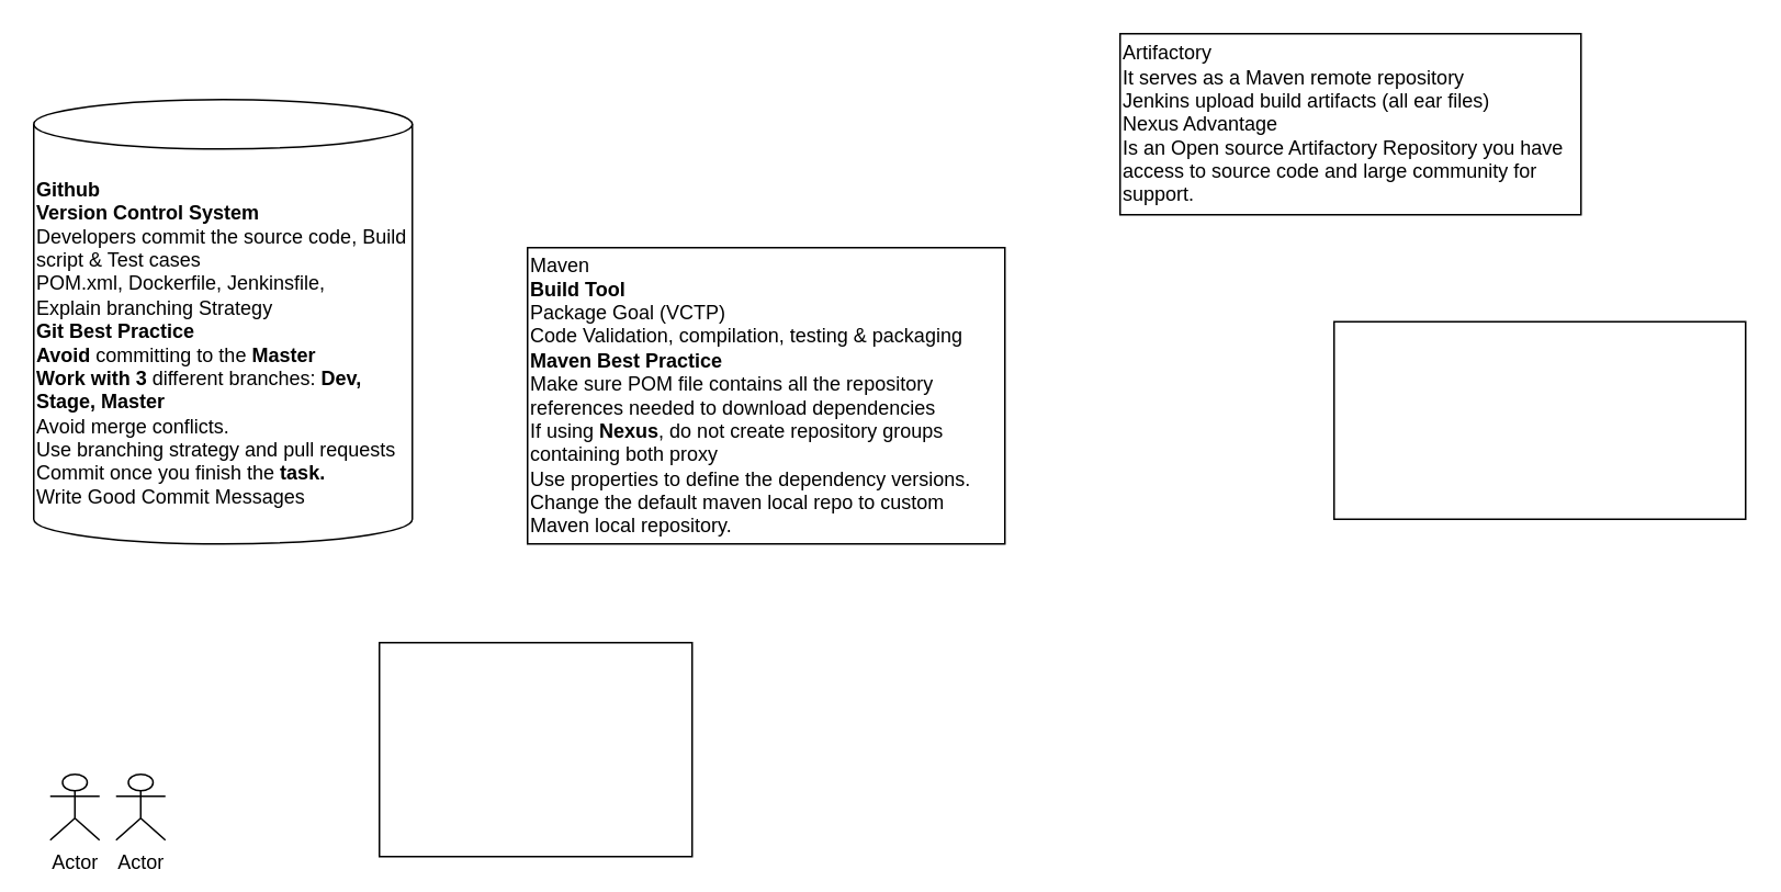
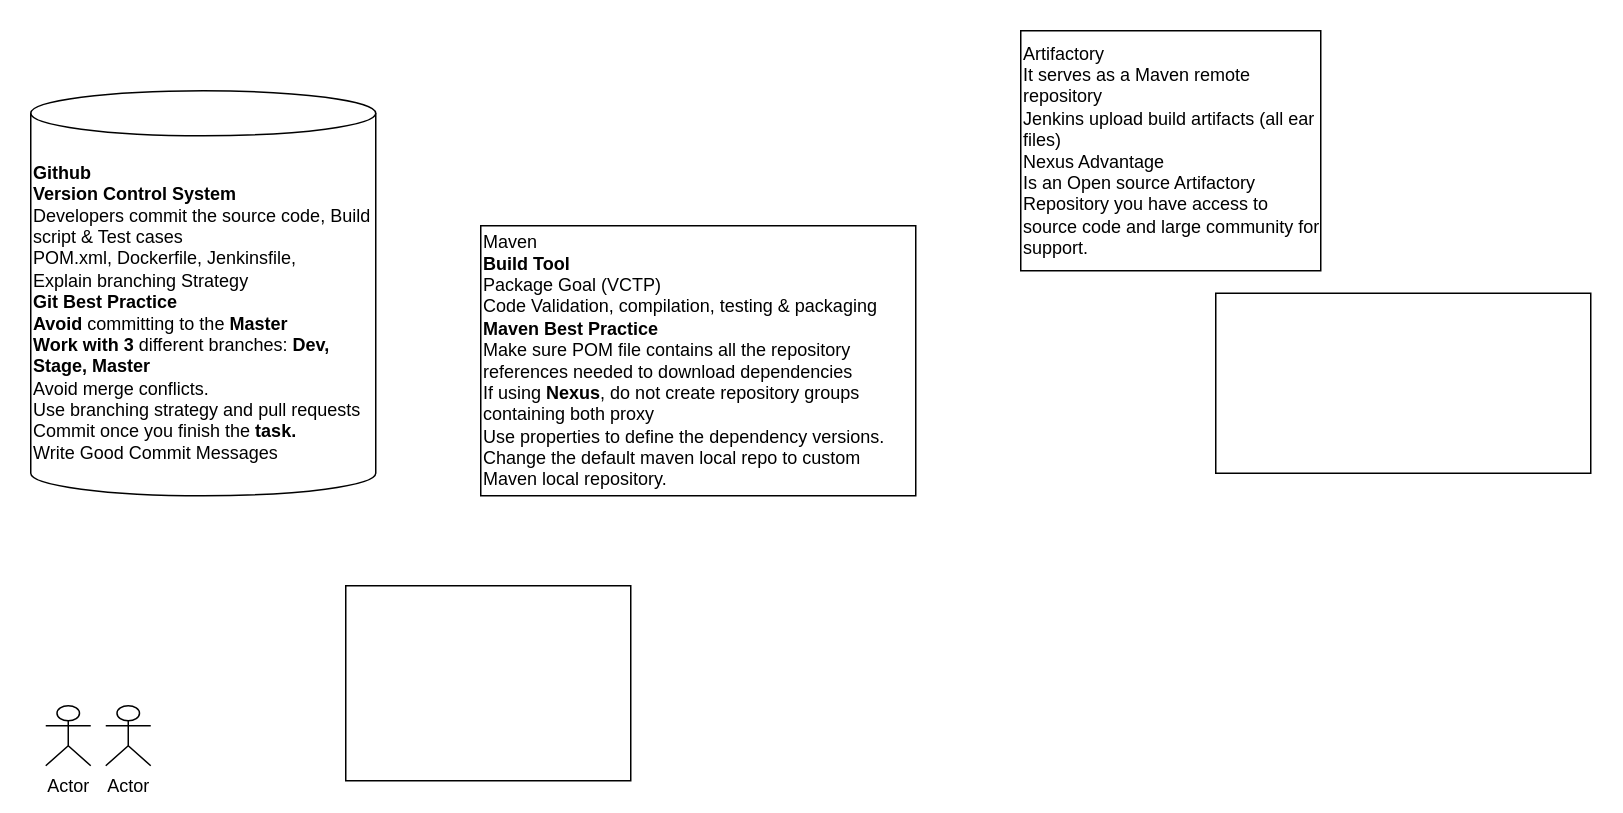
  <mxCell id="0" />
  <mxCell id="1" parent="0" />
  <mxCell id="2" value="Actor" style="shape=umlActor;verticalLabelPosition=bottom;verticalAlign=top;html=1;outlineConnect=0;" parent="1" vertex="1"><mxGeometry x="30" y="470" width="30" height="40" as="geometry" /></mxCell>
  <mxCell id="3" value="Actor" style="shape=umlActor;verticalLabelPosition=bottom;verticalAlign=top;html=1;outlineConnect=0;" parent="1" vertex="1"><mxGeometry x="70" y="470" width="30" height="40" as="geometry" /></mxCell>
  <mxCell id="4" value="&lt;div align=&quot;left&quot;&gt;&lt;font style=&quot;font-size: 12px&quot;&gt;&lt;b&gt;Github&lt;/b&gt;&lt;/font&gt;&lt;/div&gt;&lt;div align=&quot;left&quot;&gt;&lt;b&gt;Version Control System&lt;/b&gt;&lt;/div&gt;&lt;div align=&quot;left&quot;&gt;Developers commit the source code, Build script &amp;amp; Test cases&lt;/div&gt;&lt;div align=&quot;left&quot;&gt;POM.xml, Dockerfile, Jenkinsfile,&lt;/div&gt;&lt;div align=&quot;left&quot;&gt;Explain branching Strategy&lt;/div&gt;&lt;div align=&quot;left&quot;&gt;&lt;b&gt;Git Best Practice&lt;/b&gt;&lt;/div&gt;&lt;div align=&quot;left&quot;&gt;&lt;b&gt;Avoid&lt;/b&gt; committing to the &lt;b&gt;Master&lt;/b&gt;&lt;/div&gt;&lt;div align=&quot;left&quot;&gt;&lt;b&gt;Work with 3&lt;/b&gt; different branches: &lt;b&gt;Dev, Stage, Master&lt;/b&gt;&lt;/div&gt;&lt;div align=&quot;left&quot;&gt;Avoid merge conflicts.&lt;/div&gt;&lt;div align=&quot;left&quot;&gt;Use branching strategy and pull requests&lt;/div&gt;&lt;div align=&quot;left&quot;&gt;Commit once you finish the &lt;b&gt;task.&lt;/b&gt;&lt;/div&gt;&lt;div align=&quot;left&quot;&gt;Write Good Commit Messages&lt;br&gt;&lt;/div&gt;" style="shape=cylinder3;whiteSpace=wrap;html=1;boundedLbl=1;backgroundOutline=1;size=15;align=left;" parent="1" vertex="1"><mxGeometry x="20" y="60" width="230" height="270" as="geometry" /></mxCell>
  <mxCell id="5" value="" style="rounded=0;whiteSpace=wrap;html=1;" parent="1" vertex="1"><mxGeometry x="230" y="390" width="190" height="130" as="geometry" /></mxCell>
- <mxCell id="6" value="&lt;div align=&quot;left&quot;&gt;Artifactory&lt;/div&gt;&lt;div align=&quot;left&quot;&gt;It serves as a Maven remote repository&lt;/div&gt;&lt;div align=&quot;left&quot;&gt;Jenkins upload build artifacts (all ear files)&lt;/div&gt;&lt;div align=&quot;left&quot;&gt;Nexus Advantage&lt;/div&gt;&lt;div align=&quot;left&quot;&gt;Is an Open source Artifactory Repository you have access to source code and large community for support.&lt;br&gt;&lt;/div&gt;" style="rounded=0;whiteSpace=wrap;html=1;align=left;" parent="1" vertex="1"><mxGeometry x="680" y="20" width="280" height="110" as="geometry" /></mxCell>
+ <mxCell id="6" value="&lt;div align=&quot;left&quot;&gt;Artifactory&lt;/div&gt;&lt;div align=&quot;left&quot;&gt;It serves as a Maven remote repository&lt;/div&gt;&lt;div align=&quot;left&quot;&gt;Jenkins upload build artifacts (all ear files)&lt;/div&gt;&lt;div align=&quot;left&quot;&gt;Nexus Advantage&lt;/div&gt;&lt;div align=&quot;left&quot;&gt;Is an Open source Artifactory Repository you have access to source code and large community for support.&lt;br&gt;&lt;/div&gt;" style="rounded=0;whiteSpace=wrap;html=1;align=left;" parent="1" vertex="1"><mxGeometry x="680" y="20" width="200" height="160" as="geometry" /></mxCell>
  <mxCell id="7" value="&lt;div align=&quot;left&quot;&gt;Maven&lt;/div&gt;&lt;div align=&quot;left&quot;&gt;&lt;b&gt;Build Tool&lt;/b&gt;&lt;/div&gt;&lt;div align=&quot;left&quot;&gt;Package Goal (VCTP)&lt;br&gt;&lt;/div&gt;&lt;div align=&quot;left&quot;&gt;Code Validation, compilation, testing &amp;amp; packaging&lt;/div&gt;&lt;div align=&quot;left&quot;&gt;&lt;b&gt;Maven Best Practice&lt;/b&gt;&lt;/div&gt;&lt;div align=&quot;left&quot;&gt;Make sure POM file contains all the repository references needed to download dependencies&lt;/div&gt;&lt;div align=&quot;left&quot;&gt;If using &lt;b&gt;Nexus&lt;/b&gt;, do not create repository groups containing both proxy&lt;/div&gt;&lt;div align=&quot;left&quot;&gt;Use properties to define the dependency versions.&lt;/div&gt;&lt;div align=&quot;left&quot;&gt;Change the default maven local repo to custom Maven local repository.&lt;br&gt;&lt;/div&gt;" style="rounded=0;whiteSpace=wrap;html=1;align=left;" parent="1" vertex="1"><mxGeometry x="320" y="150" width="290" height="180" as="geometry" /></mxCell>
  <mxCell id="8" value="" style="rounded=0;whiteSpace=wrap;html=1;" parent="1" vertex="1"><mxGeometry x="810" y="195" width="250" height="120" as="geometry" /></mxCell>
